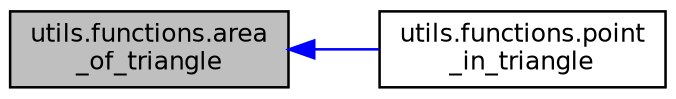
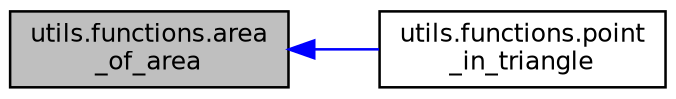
  digraph {
    rankdir=LR
    node [color=black fontname=Helvetica fontsize=10 shape=record style=filled]
-   n1 [fillcolor=grey75 fontcolor=black height=0.2 label="utils.functions.area\l_of_triangle" width=0.4]
+   n1 [fillcolor=grey75 fontcolor=black height=0.2 label="utils.functions.area\l_of_area" width=0.4]
    n2 [fillcolor=white height=0.2 label="utils.functions.point\l_in_triangle" width=0.4]
    n1 -> n2 [color=blue dir=back fontname=Helvetica fontsize=10 labelfontname=Helvetica labelfontsize=10 style=solid]
  }
